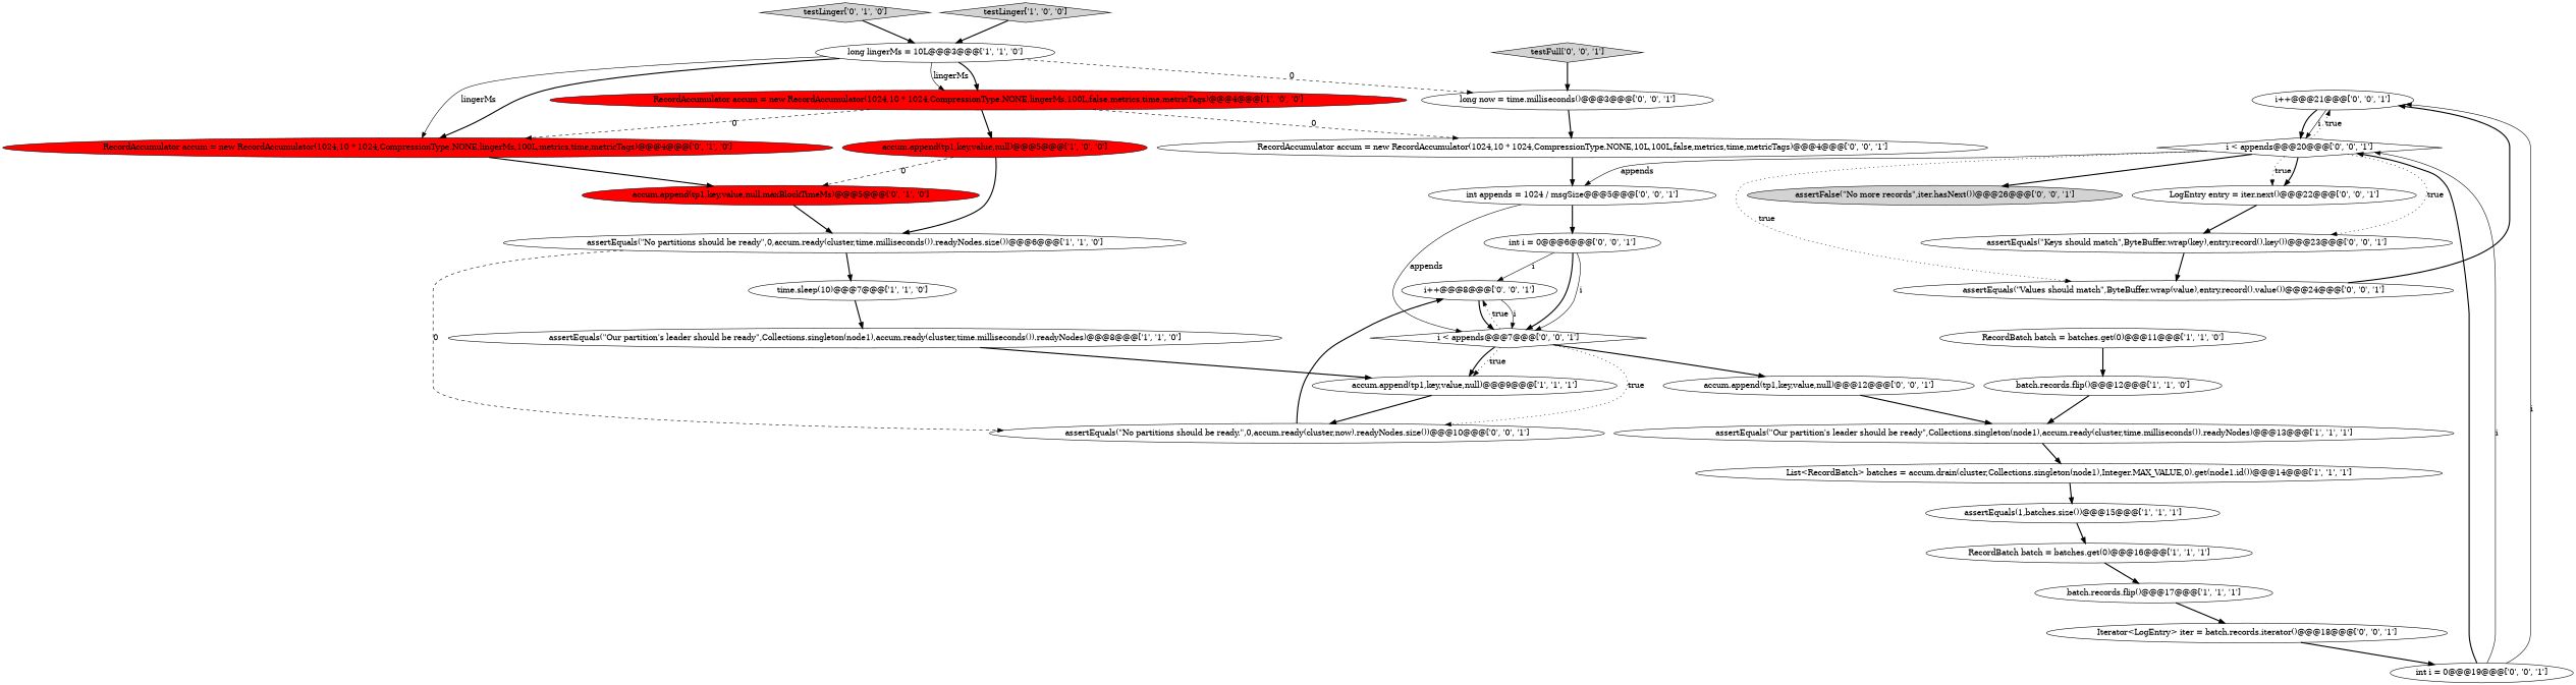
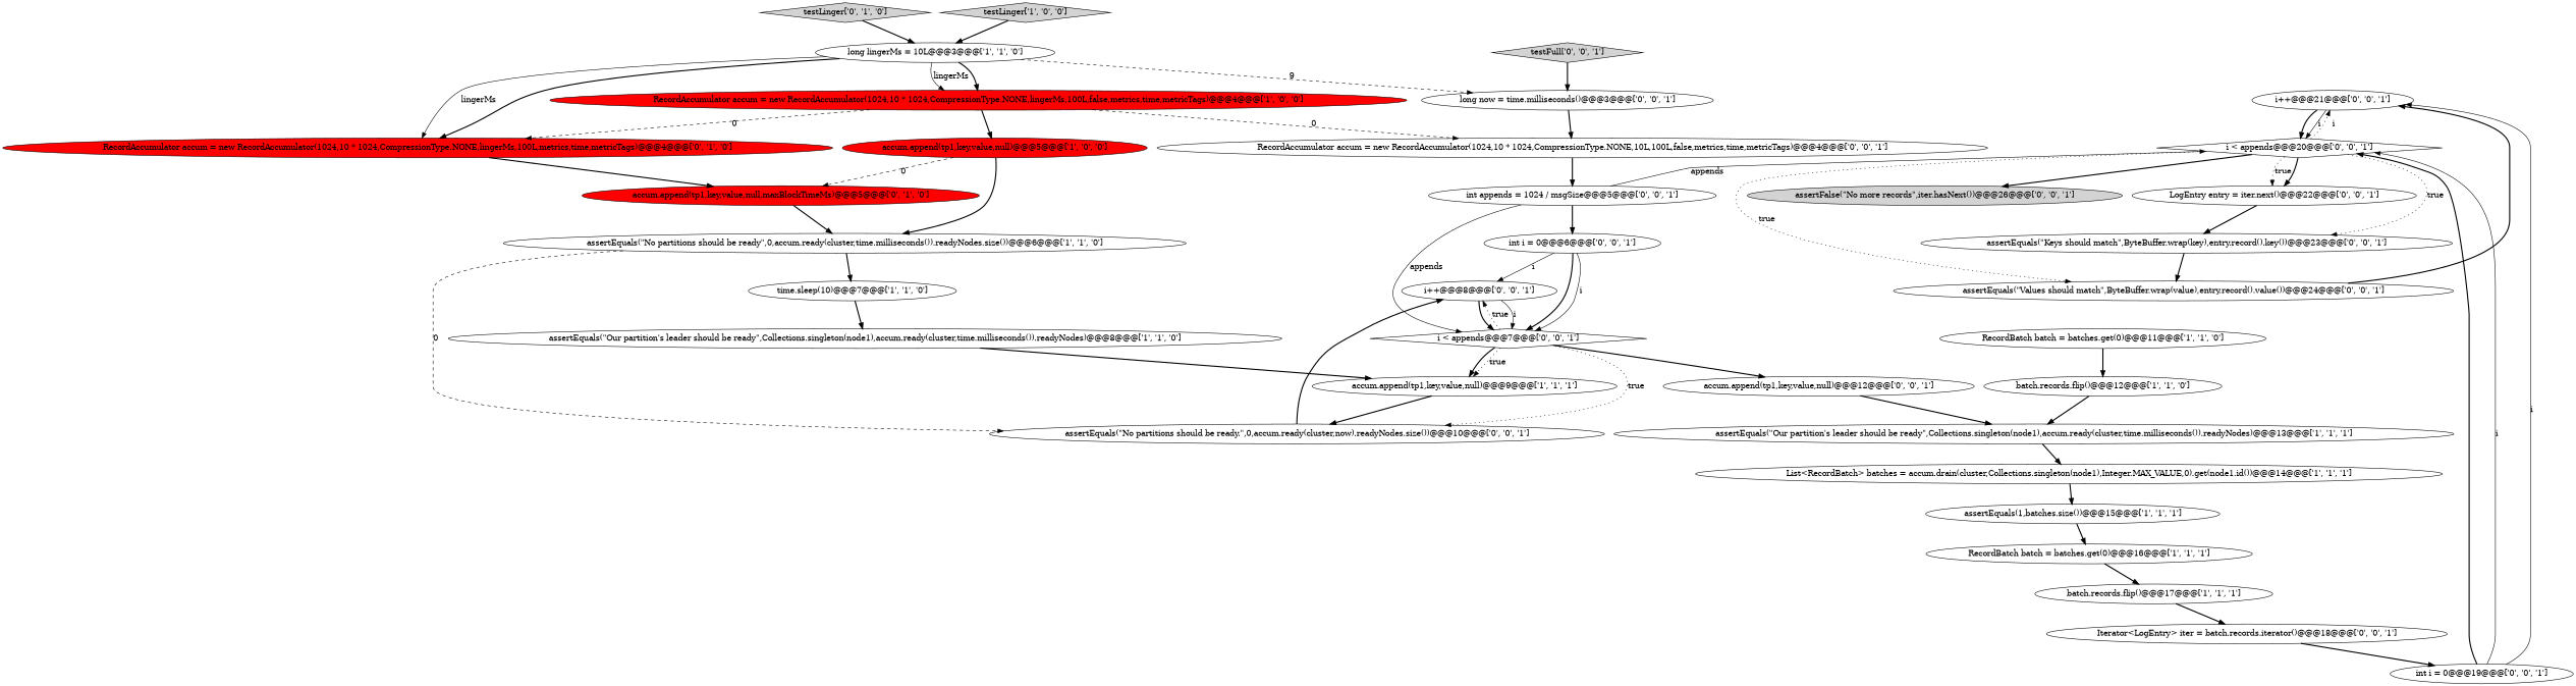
  digraph {
    node [fillcolor=white shape=ellipse style=filled]
    edge [style=bold]
    n1 [label="i++@@@21@@@['0', '0', '1']"]
    n2 [label="i < appends@@@20@@@['0', '0', '1']" shape=diamond]
    n3 [label="assertEquals(\"Values should match\",ByteBuffer.wrap(value),entry.record().value())@@@24@@@['0', '0', '1']"]
    n4 [label="LogEntry entry = iter.next()@@@22@@@['0', '0', '1']"]
    n5 [label="assertEquals(\"Keys should match\",ByteBuffer.wrap(key),entry.record().key())@@@23@@@['0', '0', '1']"]
    n6 [fillcolor=lightgray label="assertFalse(\"No more records\",iter.hasNext())@@@26@@@['0', '0', '1']"]
    n7 [label="long lingerMs = 10L@@@3@@@['1', '1', '0']"]
    n8 [fillcolor=red label="RecordAccumulator accum = new RecordAccumulator(1024,10 * 1024,CompressionType.NONE,lingerMs,100L,metrics,time,metricTags)@@@4@@@['0', '1', '0']"]
    n9 [fillcolor=red label="RecordAccumulator accum = new RecordAccumulator(1024,10 * 1024,CompressionType.NONE,lingerMs,100L,false,metrics,time,metricTags)@@@4@@@['1', '0', '0']"]
    n10 [label="long now = time.milliseconds()@@@3@@@['0', '0', '1']"]
    n11 [fillcolor=red label="accum.append(tp1,key,value,null,maxBlockTimeMs)@@@5@@@['0', '1', '0']"]
    n12 [fillcolor=red label="accum.append(tp1,key,value,null)@@@5@@@['1', '0', '0']"]
    n13 [label="RecordAccumulator accum = new RecordAccumulator(1024,10 * 1024,CompressionType.NONE,10L,100L,false,metrics,time,metricTags)@@@4@@@['0', '0', '1']"]
    n14 [label="accum.append(tp1,key,value,null)@@@9@@@['1', '1', '1']"]
    n15 [label="assertEquals(\"No partitions should be ready.\",0,accum.ready(cluster,now).readyNodes.size())@@@10@@@['0', '0', '1']"]
    n16 [label="i++@@@8@@@['0', '0', '1']"]
    n17 [fillcolor=lightgray label="testLinger['0', '1', '0']" shape=diamond]
    n18 [label="i < appends@@@7@@@['0', '0', '1']" shape=diamond]
    n19 [label="accum.append(tp1,key,value,null)@@@12@@@['0', '0', '1']"]
    n20 [label="assertEquals(\"Our partition's leader should be ready\",Collections.singleton(node1),accum.ready(cluster,time.milliseconds()).readyNodes)@@@13@@@['1', '1', '1']"]
    n21 [label="RecordBatch batch = batches.get(0)@@@11@@@['1', '1', '0']"]
    n22 [label="batch.records.flip()@@@12@@@['1', '1', '0']"]
    n23 [label="assertEquals(1,batches.size())@@@15@@@['1', '1', '1']"]
    n24 [label="RecordBatch batch = batches.get(0)@@@16@@@['1', '1', '1']"]
    n25 [label="batch.records.flip()@@@17@@@['1', '1', '1']"]
    n26 [label="List<RecordBatch> batches = accum.drain(cluster,Collections.singleton(node1),Integer.MAX_VALUE,0).get(node1.id())@@@14@@@['1', '1', '1']"]
    n27 [label="int i = 0@@@6@@@['0', '0', '1']"]
    n28 [label="Iterator<LogEntry> iter = batch.records.iterator()@@@18@@@['0', '0', '1']"]
    n29 [label="int i = 0@@@19@@@['0', '0', '1']"]
    n30 [label="assertEquals(\"No partitions should be ready\",0,accum.ready(cluster,time.milliseconds()).readyNodes.size())@@@6@@@['1', '1', '0']"]
    n31 [label="time.sleep(10)@@@7@@@['1', '1', '0']"]
    n32 [label="assertEquals(\"Our partition's leader should be ready\",Collections.singleton(node1),accum.ready(cluster,time.milliseconds()).readyNodes)@@@8@@@['1', '1', '0']"]
    n33 [fillcolor=lightgray label="testLinger['1', '0', '0']" shape=diamond]
    n34 [label="int appends = 1024 / msgSize@@@5@@@['0', '0', '1']"]
    n35 [fillcolor=lightgray label="testFull['0', '0', '1']" shape=diamond]
    n1 -> n2
    n1 -> n2 [label=i style=solid]
-   n2 -> n1 [label=true style=dotted]
+   n2 -> n1 [label=i style=dotted]
    n2 -> n3 [label=true style=dotted]
    n2 -> n4 [label=true style=dotted]
    n2 -> n4
    n2 -> n5 [label=true style=dotted]
    n2 -> n6
    n3 -> n1
    n4 -> n5
    n5 -> n3
    n7 -> n8
    n7 -> n8 [label=lingerMs style=solid]
    n7 -> n9
    n7 -> n9 [label=lingerMs style=solid]
-   n7 -> n10 [label=0 style=dashed]
+   n7 -> n10 [label=9 style=dashed]
    n8 -> n11
    n9 -> n8 [label=0 style=dashed]
    n9 -> n12
    n9 -> n13 [label=0 style=dashed]
    n10 -> n13
    n11 -> n30
    n12 -> n11 [label=0 style=dashed]
    n12 -> n30
    n13 -> n34
    n14 -> n15
    n15 -> n16
    n16 -> n18 [label=i style=solid]
    n16 -> n18
    n17 -> n7
    n18 -> n14 [label=true style=dotted]
    n18 -> n14
    n18 -> n15 [label=true style=dotted]
    n18 -> n16 [label=true style=dotted]
    n18 -> n19
    n19 -> n20
    n20 -> n26
    n21 -> n22
    n22 -> n20
    n23 -> n24
    n24 -> n25
    n25 -> n28
    n26 -> n23
    n27 -> n16 [label=i style=solid]
    n27 -> n18
    n27 -> n18 [label=i style=solid]
    n28 -> n29
    n29 -> n1 [label=i style=solid]
    n29 -> n2
    n29 -> n2 [label=i style=solid]
    n30 -> n15 [label=0 style=dashed]
    n30 -> n31
    n31 -> n32
    n32 -> n14
    n33 -> n7
-   n2 -> n34 [label=appends style=solid]
+   n34 -> n2 [label=appends style=solid]
    n34 -> n18 [label=appends style=solid]
    n34 -> n27
    n35 -> n10
  }
